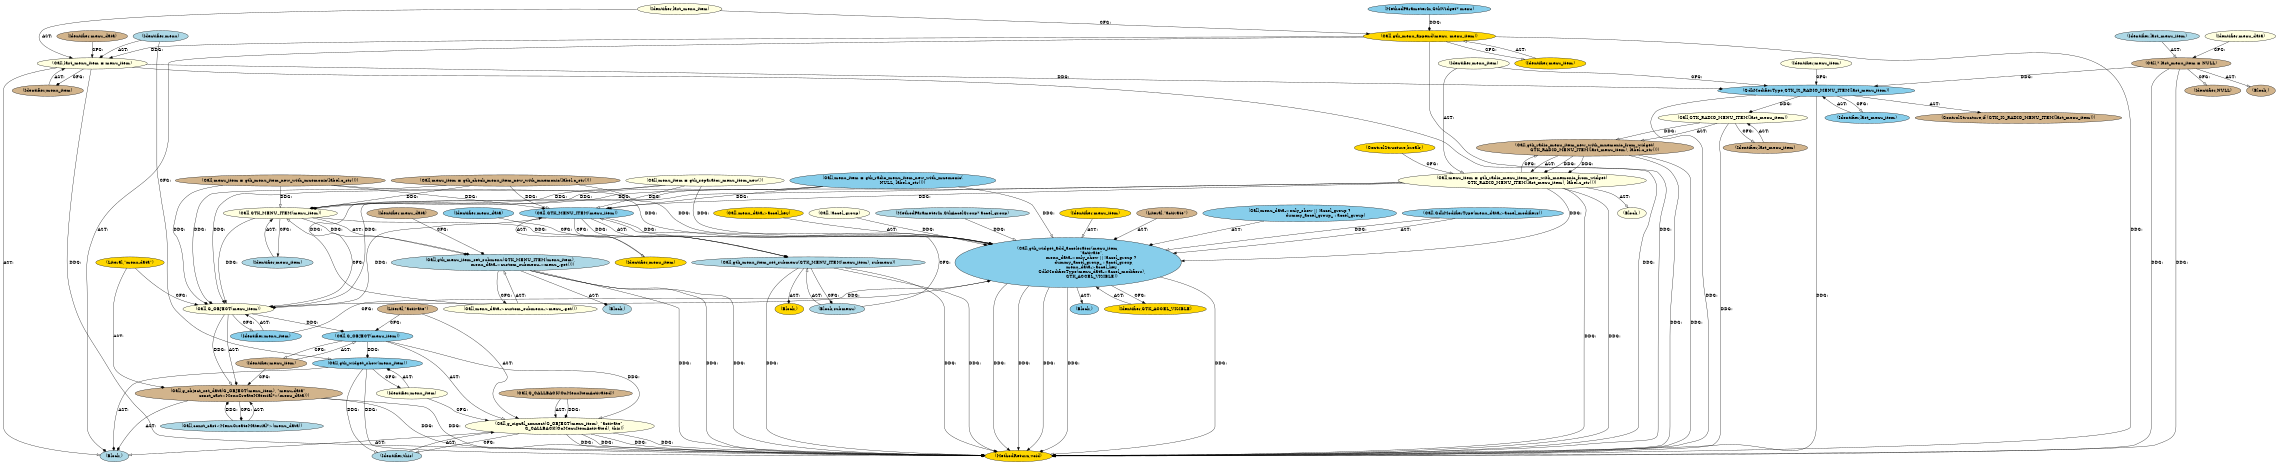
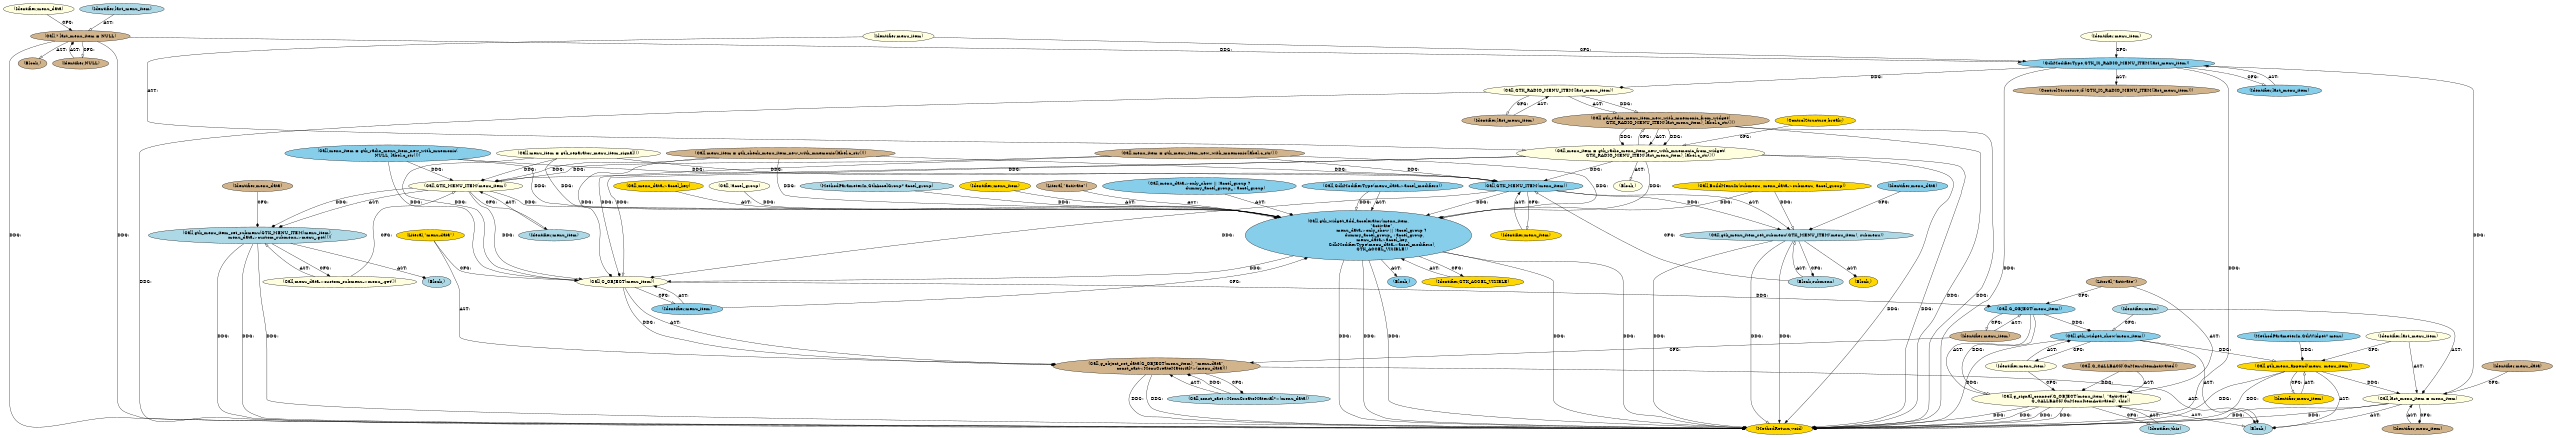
  digraph {
    node [fillcolor=tan style=filled]
    edge [arrowhead=normal]
    n1 [label="(Call,* last_menu_item = NULL)"]
    n2 [fillcolor=skyblue label="(GdkModifierType,GTK_IS_RADIO_MENU_ITEM(last_menu_item))"]
    n3 [label="(Block,)"]
    n4 [fillcolor=gold label="(MethodReturn,void)"]
    n5 [label="(Identifier,NULL)"]
    n6 [fillcolor=lightyellow label="(Call,GTK_RADIO_MENU_ITEM(last_menu_item))"]
    n7 [label="(ControlStructure,if (GTK_IS_RADIO_MENU_ITEM(last_menu_item)))"]
    n8 [fillcolor=skyblue label="(Identifier,last_menu_item)"]
    n9 [label="(Call,gtk_radio_menu_item_new_with_mnemonic_from_widget(\n              GTK_RADIO_MENU_ITEM(last_menu_item), label.c_str()))"]
    n10 [label="(Identifier,last_menu_item)"]
    n11 [fillcolor=lightyellow label="(Call,menu_item = gtk_radio_menu_item_new_with_mnemonic_from_widget(\n              GTK_RADIO_MENU_ITEM(last_menu_item), label.c_str()))"]
    n12 [fillcolor=skyblue label="(Call,GTK_MENU_ITEM(menu_item))"]
    n13 [fillcolor=skyblue label="(Call,gtk_widget_add_accelerator(menu_item,\n                                  \"activate\",\n                                 menu_data->only_show || !accel_group ?\n                                     dummy_accel_group_ : accel_group,\n                                  menu_data->accel_key,\n                                  GdkModifierType(menu_data->accel_modifiers),\n                                  GTK_ACCEL_VISIBLE))"]
    n14 [fillcolor=lightyellow label="(Call,G_OBJECT(menu_item))"]
    n15 [fillcolor=lightyellow label="(Call,GTK_MENU_ITEM(menu_item))"]
    n16 [fillcolor=lightyellow label="(Block,)"]
    n17 [fillcolor=lightblue label="(Call,gtk_menu_item_set_submenu(GTK_MENU_ITEM(menu_item), submenu))"]
    n18 [fillcolor=gold label="(Identifier,menu_item)"]
    n19 [fillcolor=skyblue label="(Block,)"]
    n20 [fillcolor=gold label="(Identifier,GTK_ACCEL_VISIBLE)"]
    n21 [label="(Call,g_object_set_data(G_OBJECT(menu_item), \"menu-data\",\n                      const_cast<MenuCreateMaterial*>(menu_data)))"]
    n22 [fillcolor=skyblue label="(Call,G_OBJECT(menu_item))"]
    n23 [fillcolor=skyblue label="(Identifier,menu_item)"]
    n24 [fillcolor=lightblue label="(Call,gtk_menu_item_set_submenu(GTK_MENU_ITEM(menu_item),\n                                menu_data->custom_submenu->menu_.get()))"]
    n25 [fillcolor=lightblue label="(Identifier,menu_item)"]
    n26 [fillcolor=lightblue label="(Block,submenu)"]
    n27 [fillcolor=gold label="(Block,)"]
    n28 [fillcolor=lightblue label="(Call,const_cast<MenuCreateMaterial*>(menu_data))"]
    n29 [fillcolor=lightblue label="(Block,)"]
    n30 [fillcolor=lightyellow label="(Call,g_signal_connect(G_OBJECT(menu_item), \"activate\",\n                     G_CALLBACK(OnMenuItemActivated), this))"]
    n31 [fillcolor=skyblue label="(Call,gtk_widget_show(menu_item))"]
    n32 [label="(Identifier,menu_item)"]
    n33 [fillcolor=lightblue label="(Identifier,this)"]
    n34 [fillcolor=gold label="(Call,gtk_menu_append(menu, menu_item))"]
    n35 [fillcolor=lightyellow label="(Identifier,menu_item)"]
    n36 [fillcolor=lightyellow label="(Call,last_menu_item = menu_item)"]
    n37 [fillcolor=gold label="(Identifier,menu_item)"]
    n38 [label="(Identifier,menu_item)"]
    n39 [fillcolor=lightyellow label="(Call,menu_data->custom_submenu->menu_.get())"]
    n40 [fillcolor=lightblue label="(Block,)"]
    n41 [fillcolor=lightblue label="(Identifier,menu)"]
    n42 [fillcolor=gold label="(Identifier,menu_item)"]
    n43 [label="(Literal,\"activate\")"]
-   n44 [fillcolor=lightyellow label="(Call,menu_item = gtk_separator_menu_item_new())"]
+   n44 [fillcolor=lightyellow label="(Call,menu_item = gtk_separator_menu_item_signal())"]
    n45 [fillcolor=lightyellow label="(Identifier,last_menu_item)"]
    n46 [label="(Call,menu_item = gtk_menu_item_new_with_mnemonic(label.c_str()))"]
    n47 [fillcolor=skyblue label="(Call,menu_item = gtk_radio_menu_item_new_with_mnemonic(\n              NULL, label.c_str()))"]
    n48 [fillcolor=skyblue label="(Call,menu_data->only_show || !accel_group ?\n                                     dummy_accel_group_ : accel_group)"]
    n49 [fillcolor=gold label="(Literal,\"menu-data\")"]
    n50 [fillcolor=skyblue label="(MethodParameterIn,GtkWidget* menu)"]
    n51 [fillcolor=lightyellow label="(Identifier,menu_data)"]
    n52 [fillcolor=gold label="(ControlStructure,break;)"]
    n53 [label="(Call,G_CALLBACK(OnMenuItemActivated))"]
    n54 [fillcolor=skyblue label="(Call,GdkModifierType(menu_data->accel_modifiers))"]
    n55 [fillcolor=lightyellow label="(Identifier,menu_item)"]
    n56 [fillcolor=lightblue label="(Identifier,last_menu_item)"]
    n57 [fillcolor=lightyellow label="(Identifier,menu_item)"]
    n58 [label="(Identifier,menu_data)"]
    n59 [fillcolor=gold label="(Call,menu_data->accel_key)"]
+   n60 [fillcolor=gold label="(Call,BuildMenuIn(submenu, menu_data->submenu, accel_group))"]
    n61 [fillcolor=lightyellow label="(Call,!accel_group)"]
    n62 [fillcolor=lightblue label="(MethodParameterIn,GtkAccelGroup* accel_group)"]
    n63 [label="(Identifier,menu_data)"]
    n64 [label="(Call,menu_item = gtk_check_menu_item_new_with_mnemonic(label.c_str()))"]
    n65 [fillcolor=skyblue label="(Identifier,menu_data)"]
    n66 [label="(Literal,\"activate\")"]
    n1 -> n2 [label="DDG: "]
    n1 -> n3 [arrowhead=onormal label="AST: "]
    n1 -> n4 [label="DDG: "]
    n1 -> n4 [arrowhead=diamond label="DDG: "]
    n1 -> n5 [arrowhead=onormal label="CFG: "]
    n2 -> n4 [arrowhead=onormal label="DDG: "]
    n2 -> n4 [arrowhead=onormal label="DDG: "]
    n2 -> n6 [arrowhead=diamond label="DDG: "]
    n2 -> n7 [label="AST: "]
    n2 -> n8 [arrowhead=onormal label="CFG: "]
+   n5 -> n1 [arrowhead=diamond label="AST: "]
    n6 -> n4 [arrowhead=onormal label="DDG: "]
    n6 -> n9 [arrowhead=onormal label="AST: "]
    n6 -> n9 [arrowhead=onormal label="DDG: "]
    n6 -> n10 [arrowhead=onormal label="CFG: "]
    n8 -> n2 [label="AST: "]
    n9 -> n4 [arrowhead=diamond label="DDG: "]
    n9 -> n4 [arrowhead=onormal label="DDG: "]
    n9 -> n11 [label="AST: "]
    n9 -> n11 [arrowhead=diamond label="DDG: "]
    n9 -> n11 [arrowhead=diamond label="DDG: "]
    n10 -> n6 [label="AST: "]
    n11 -> n4 [label="DDG: "]
    n11 -> n4 [label="DDG: "]
    n11 -> n9 [arrowhead=onormal label="CFG: "]
    n11 -> n12 [label="DDG: "]
    n11 -> n13 [label="DDG: "]
    n11 -> n14 [arrowhead=onormal label="DDG: "]
    n11 -> n15 [arrowhead=diamond label="DDG: "]
    n11 -> n16 [arrowhead=onormal label="AST: "]
    n12 -> n13 [label="DDG: "]
    n12 -> n14 [arrowhead=diamond label="DDG: "]
    n12 -> n17 [label="AST: "]
    n12 -> n17 [label="DDG: "]
    n12 -> n18 [arrowhead=onormal label="CFG: "]
    n13 -> n4 [label="DDG: "]
    n13 -> n4 [label="DDG: "]
    n13 -> n4 [arrowhead=diamond label="DDG: "]
    n13 -> n4 [arrowhead=onormal label="DDG: "]
    n13 -> n4 [label="DDG: "]
    n13 -> n14 [label="DDG: "]
    n13 -> n19 [label="AST: "]
    n13 -> n20 [label="CFG: "]
    n14 -> n21 [arrowhead=diamond label="AST: "]
    n14 -> n21 [arrowhead=onormal label="DDG: "]
    n14 -> n22 [arrowhead=diamond label="DDG: "]
    n14 -> n23 [arrowhead=onormal label="CFG: "]
    n15 -> n13 [arrowhead=onormal label="DDG: "]
    n15 -> n14 [label="DDG: "]
    n15 -> n24 [arrowhead=diamond label="AST: "]
    n15 -> n24 [arrowhead=diamond label="DDG: "]
    n15 -> n25 [label="CFG: "]
    n17 -> n4 [arrowhead=onormal label="DDG: "]
    n17 -> n4 [label="DDG: "]
    n17 -> n4 [arrowhead=diamond label="DDG: "]
    n17 -> n26 [arrowhead=diamond label="CFG: "]
    n17 -> n27 [arrowhead=diamond label="AST: "]
    n18 -> n12 [label="AST: "]
    n20 -> n13 [label="AST: "]
    n21 -> n4 [arrowhead=onormal label="DDG: "]
    n21 -> n4 [arrowhead=diamond label="DDG: "]
    n21 -> n28 [arrowhead=diamond label="CFG: "]
    n21 -> n29 [arrowhead=diamond label="AST: "]
    n22 -> n30 [arrowhead=onormal label="AST: "]
    n22 -> n30 [arrowhead=onormal label="DDG: "]
    n22 -> n31 [arrowhead=diamond label="DDG: "]
    n22 -> n32 [arrowhead=onormal label="CFG: "]
    n23 -> n13 [arrowhead=diamond label="CFG: "]
    n23 -> n14 [label="AST: "]
    n24 -> n4 [arrowhead=diamond label="DDG: "]
    n24 -> n4 [arrowhead=onormal label="DDG: "]
    n24 -> n4 [label="DDG: "]
    n24 -> n39 [label="CFG: "]
    n24 -> n40 [arrowhead=diamond label="AST: "]
    n25 -> n15 [label="AST: "]
    n26 -> n12 [arrowhead=onormal label="CFG: "]
    n26 -> n17 [arrowhead=onormal label="AST: "]
    n28 -> n21 [label="AST: "]
    n28 -> n21 [arrowhead=diamond label="DDG: "]
    n30 -> n4 [arrowhead=onormal label="DDG: "]
    n30 -> n4 [arrowhead=onormal label="DDG: "]
    n30 -> n4 [arrowhead=diamond label="DDG: "]
    n30 -> n4 [label="DDG: "]
    n30 -> n29 [arrowhead=onormal label="AST: "]
    n30 -> n33 [arrowhead=onormal label="CFG: "]
    n31 -> n4 [arrowhead=diamond label="DDG: "]
    n31 -> n29 [arrowhead=diamond label="AST: "]
-   n31 -> n33 [arrowhead=onormal label="DDG: "]
+   n31 -> n34 [arrowhead=onormal label="DDG: "]
    n31 -> n35 [label="CFG: "]
    n32 -> n21 [label="CFG: "]
    n32 -> n22 [arrowhead=onormal label="AST: "]
    n33 -> n30 [label="AST: "]
    n34 -> n4 [label="DDG: "]
    n34 -> n4 [arrowhead=diamond label="DDG: "]
    n34 -> n29 [arrowhead=diamond label="AST: "]
    n34 -> n36 [label="DDG: "]
    n34 -> n37 [arrowhead=onormal label="CFG: "]
    n35 -> n30 [label="CFG: "]
    n35 -> n31 [arrowhead=diamond label="AST: "]
-   n36 -> n2 [arrowhead=diamond label="DDG: "]
+   n36 -> n2 [arrowhead=onormal label="DDG: "]
    n36 -> n4 [arrowhead=diamond label="DDG: "]
    n36 -> n4 [label="DDG: "]
    n36 -> n29 [arrowhead=onormal label="AST: "]
    n36 -> n38 [arrowhead=diamond label="CFG: "]
    n37 -> n34 [arrowhead=onormal label="AST: "]
    n38 -> n36 [label="AST: "]
    n39 -> n15 [arrowhead=onormal label="CFG: "]
    n39 -> n24 [arrowhead=onormal label="AST: "]
    n41 -> n31 [arrowhead=onormal label="CFG: "]
    n41 -> n36 [arrowhead=diamond label="AST: "]
    n42 -> n13 [arrowhead=onormal label="AST: "]
    n43 -> n13 [arrowhead=diamond label="AST: "]
    n44 -> n12 [arrowhead=onormal label="DDG: "]
    n44 -> n13 [arrowhead=onormal label="DDG: "]
    n44 -> n14 [label="DDG: "]
    n44 -> n15 [arrowhead=diamond label="DDG: "]
    n45 -> n34 [label="CFG: "]
    n45 -> n36 [label="AST: "]
    n46 -> n12 [arrowhead=diamond label="DDG: "]
    n46 -> n13 [arrowhead=onormal label="DDG: "]
    n46 -> n14 [arrowhead=diamond label="DDG: "]
    n46 -> n15 [arrowhead=onormal label="DDG: "]
    n47 -> n12 [label="DDG: "]
    n47 -> n13 [arrowhead=onormal label="DDG: "]
    n47 -> n14 [arrowhead=onormal label="DDG: "]
    n47 -> n15 [label="DDG: "]
    n48 -> n13 [arrowhead=diamond label="AST: "]
    n49 -> n14 [label="CFG: "]
    n49 -> n21 [arrowhead=diamond label="AST: "]
    n50 -> n34 [arrowhead=diamond label="DDG: "]
    n51 -> n1 [label="CFG: "]
    n52 -> n11 [arrowhead=onormal label="CFG: "]
    n53 -> n30 [label="AST: "]
    n53 -> n30 [arrowhead=diamond label="DDG: "]
    n54 -> n13 [label="AST: "]
    n54 -> n13 [arrowhead=onormal label="DDG: "]
    n55 -> n2 [label="CFG: "]
    n55 -> n11 [arrowhead=onormal label="AST: "]
    n56 -> n1 [arrowhead=onormal label="AST: "]
    n57 -> n2 [label="CFG: "]
    n58 -> n36 [label="CFG: "]
    n59 -> n13 [arrowhead=onormal label="AST: "]
+   n60 -> n13 [label="DDG: "]
+   n60 -> n17 [arrowhead=onormal label="DDG: "]
    n61 -> n13 [arrowhead=diamond label="DDG: "]
    n62 -> n13 [arrowhead=onormal label="DDG: "]
    n63 -> n24 [arrowhead=diamond label="CFG: "]
    n64 -> n12 [arrowhead=onormal label="DDG: "]
    n64 -> n13 [label="DDG: "]
    n64 -> n14 [arrowhead=diamond label="DDG: "]
    n64 -> n15 [label="DDG: "]
    n65 -> n17 [arrowhead=diamond label="CFG: "]
    n66 -> n22 [label="CFG: "]
    n66 -> n30 [label="AST: "]
  }
